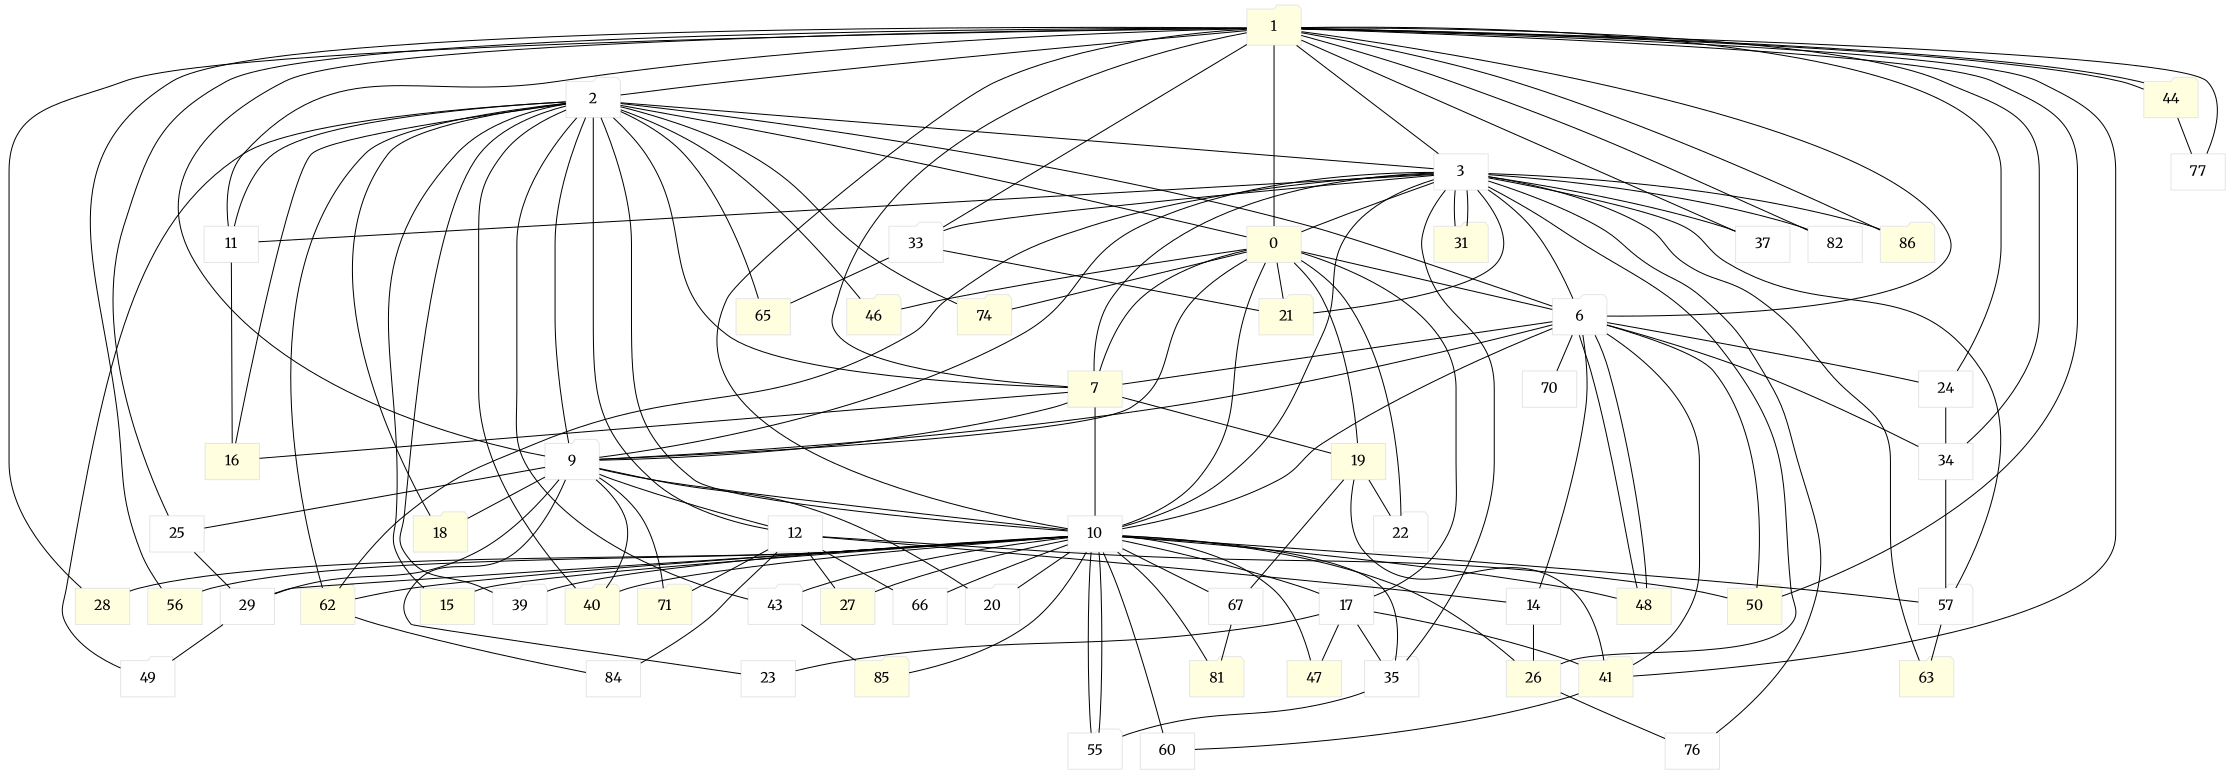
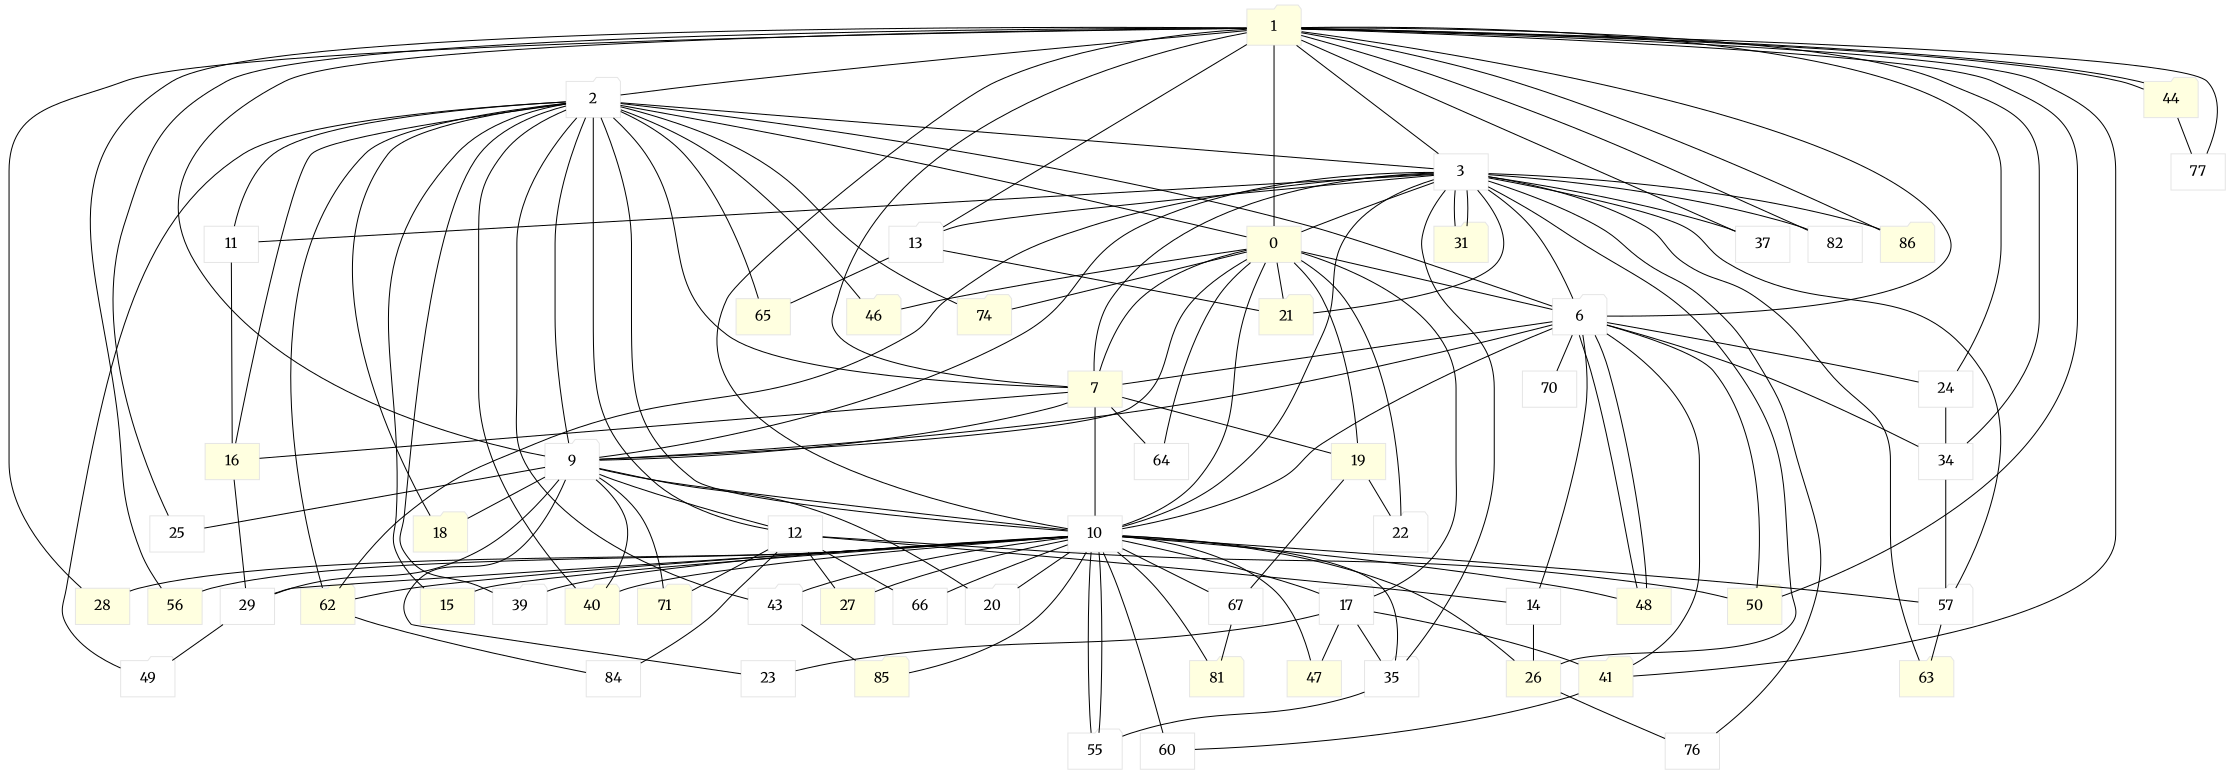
  graph {
    fontname=Merriweather
    node [color=gray90 fillcolor=white fontname=Merriweather shape=box style=filled]
    edge [fontname=Merriweather]
    1 [fillcolor=lightyellow shape=folder super="+5"]
    2 [shape=folder super="+45"]
    3 [super="+78"]
    n4 [fillcolor=lightyellow label=0 super="+8"]
    6 [shape=folder super="+30"]
    7 [fillcolor=lightyellow super="+51"]
    9 [shape=folder super="+80"]
    10 [super="+61"]
    11 [super="+68"]
-   13 [shape=folder label=33]
+   13 [shape=folder]
    24
    25
    28 [fillcolor=lightyellow]
    34 [super="+38"]
    37
    41 [fillcolor=lightyellow shape=folder super="+42"]
    44 [fillcolor=lightyellow shape=folder]
    50 [fillcolor=lightyellow shape=folder super="+75"]
    56 [fillcolor=lightyellow]
    77
    82
    86 [fillcolor=lightyellow shape=folder]
    12 [super="+59"]
    15 [fillcolor=lightyellow]
    16 [fillcolor=lightyellow super="+52"]
    18 [fillcolor=lightyellow shape=folder super="+33"]
    39 [shape=folder]
    40 [fillcolor=lightyellow shape=folder]
    43 [shape=folder]
    46 [fillcolor=lightyellow shape=folder]
    49 [shape=folder]
    62 [fillcolor=lightyellow shape=folder super="+79"]
    65 [fillcolor=lightyellow]
    74 [fillcolor=lightyellow shape=folder]
    21 [fillcolor=lightyellow shape=folder super="+53"]
    26 [fillcolor=lightyellow super="+72"]
    31 [fillcolor=lightyellow shape=folder]
    35 [shape=folder super="+36"]
    57 [shape=folder super="+83"]
    63 [fillcolor=lightyellow shape=folder]
    76
    17 [shape=folder super="+32"]
    19 [fillcolor=lightyellow super="+69"]
    22 [shape=folder]
+   64
    14
    48 [fillcolor=lightyellow super="+73"]
    70
    20 [shape=folder]
    23
    29 [super="+54"]
    71 [fillcolor=lightyellow shape=folder]
    27 [fillcolor=lightyellow]
    47 [fillcolor=lightyellow]
    55 [shape=folder super="+58"]
    60
    66
    67
    81 [fillcolor=lightyellow shape=folder]
    85 [fillcolor=lightyellow shape=folder]
    84
    1 -- 2 [weight=2]
    1 -- 3 [weight=2]
    1 -- n4 [weight=4]
    1 -- 6 [weight=2]
    1 -- 7 [weight=3]
    1 -- 9 [weight=2]
    1 -- 10 [weight=2]
-   1 -- 11
    1 -- 13
    1 -- 24
    1 -- 25
    1 -- 28
    1 -- 34
    1 -- 37
    1 -- 41
    1 -- 44
    1 -- 44
    1 -- 50
    1 -- 56
    1 -- 77
    1 -- 82
    1 -- 86
    2 -- 3
    2 -- n4 [weight=2]
    2 -- 6
    2 -- 7
    2 -- 9
    2 -- 10
    2 -- 11
    2 -- 12
    2 -- 15
    2 -- 16
    2 -- 18 [weight=2]
    2 -- 39
    2 -- 40
    2 -- 43
    2 -- 46
    2 -- 49
    2 -- 62
    2 -- 65
    2 -- 74
    3 -- n4 [weight=2]
    3 -- 6 [weight=2]
    3 -- 7
    3 -- 9
    3 -- 10
    3 -- 11
    3 -- 13
    3 -- 37
    3 -- 82
    3 -- 86
    3 -- 62
    3 -- 21
    3 -- 26
    3 -- 31
    3 -- 31
    3 -- 35
    3 -- 57 [weight=2]
    3 -- 63
    3 -- 76
    n4 -- 6 [weight=2]
    n4 -- 7 [weight=2]
    n4 -- 9 [weight=2]
    n4 -- 10 [weight=2]
    n4 -- 46
    n4 -- 74
    n4 -- 21
    n4 -- 17 [weight=2]
    n4 -- 19
    n4 -- 22
+   n4 -- 64
    6 -- 7
    6 -- 9
    6 -- 10
    6 -- 24
    6 -- 34
    6 -- 41
    6 -- 50
    6 -- 14
    6 -- 48
    6 -- 48
    6 -- 70
    7 -- 9
    7 -- 10
    7 -- 16
    7 -- 19
+   7 -- 64
    9 -- 10
    9 -- 25
    9 -- 12
    9 -- 18
    9 -- 40
    9 -- 20
    9 -- 23
    9 -- 29
    9 -- 71
    10 -- 28
    10 -- 56
    10 -- 15
    10 -- 39
    10 -- 40
    10 -- 43
    10 -- 62
    10 -- 26
    10 -- 35
    10 -- 57
    10 -- 17
    10 -- 48
    10 -- 20
    10 -- 29
    10 -- 27
    10 -- 47
    10 -- 55
    10 -- 55
    10 -- 60 [weight=2]
    10 -- 66
    10 -- 67
    10 -- 81
    10 -- 85
    11 -- 16
    13 -- 65
    13 -- 21
    24 -- 34
    34 -- 57
    41 -- 60
    44 -- 77
    12 -- 50
    12 -- 14
    12 -- 71
    12 -- 27
    12 -- 66
    12 -- 84
-   25 -- 29
+   16 -- 29
    43 -- 85
    62 -- 84
    26 -- 76
    35 -- 55
    57 -- 63
    17 -- 41
    17 -- 35
    17 -- 23
    17 -- 47
-   19 -- 41
    19 -- 22
    19 -- 67
    14 -- 26
    29 -- 49
    67 -- 81
  }
